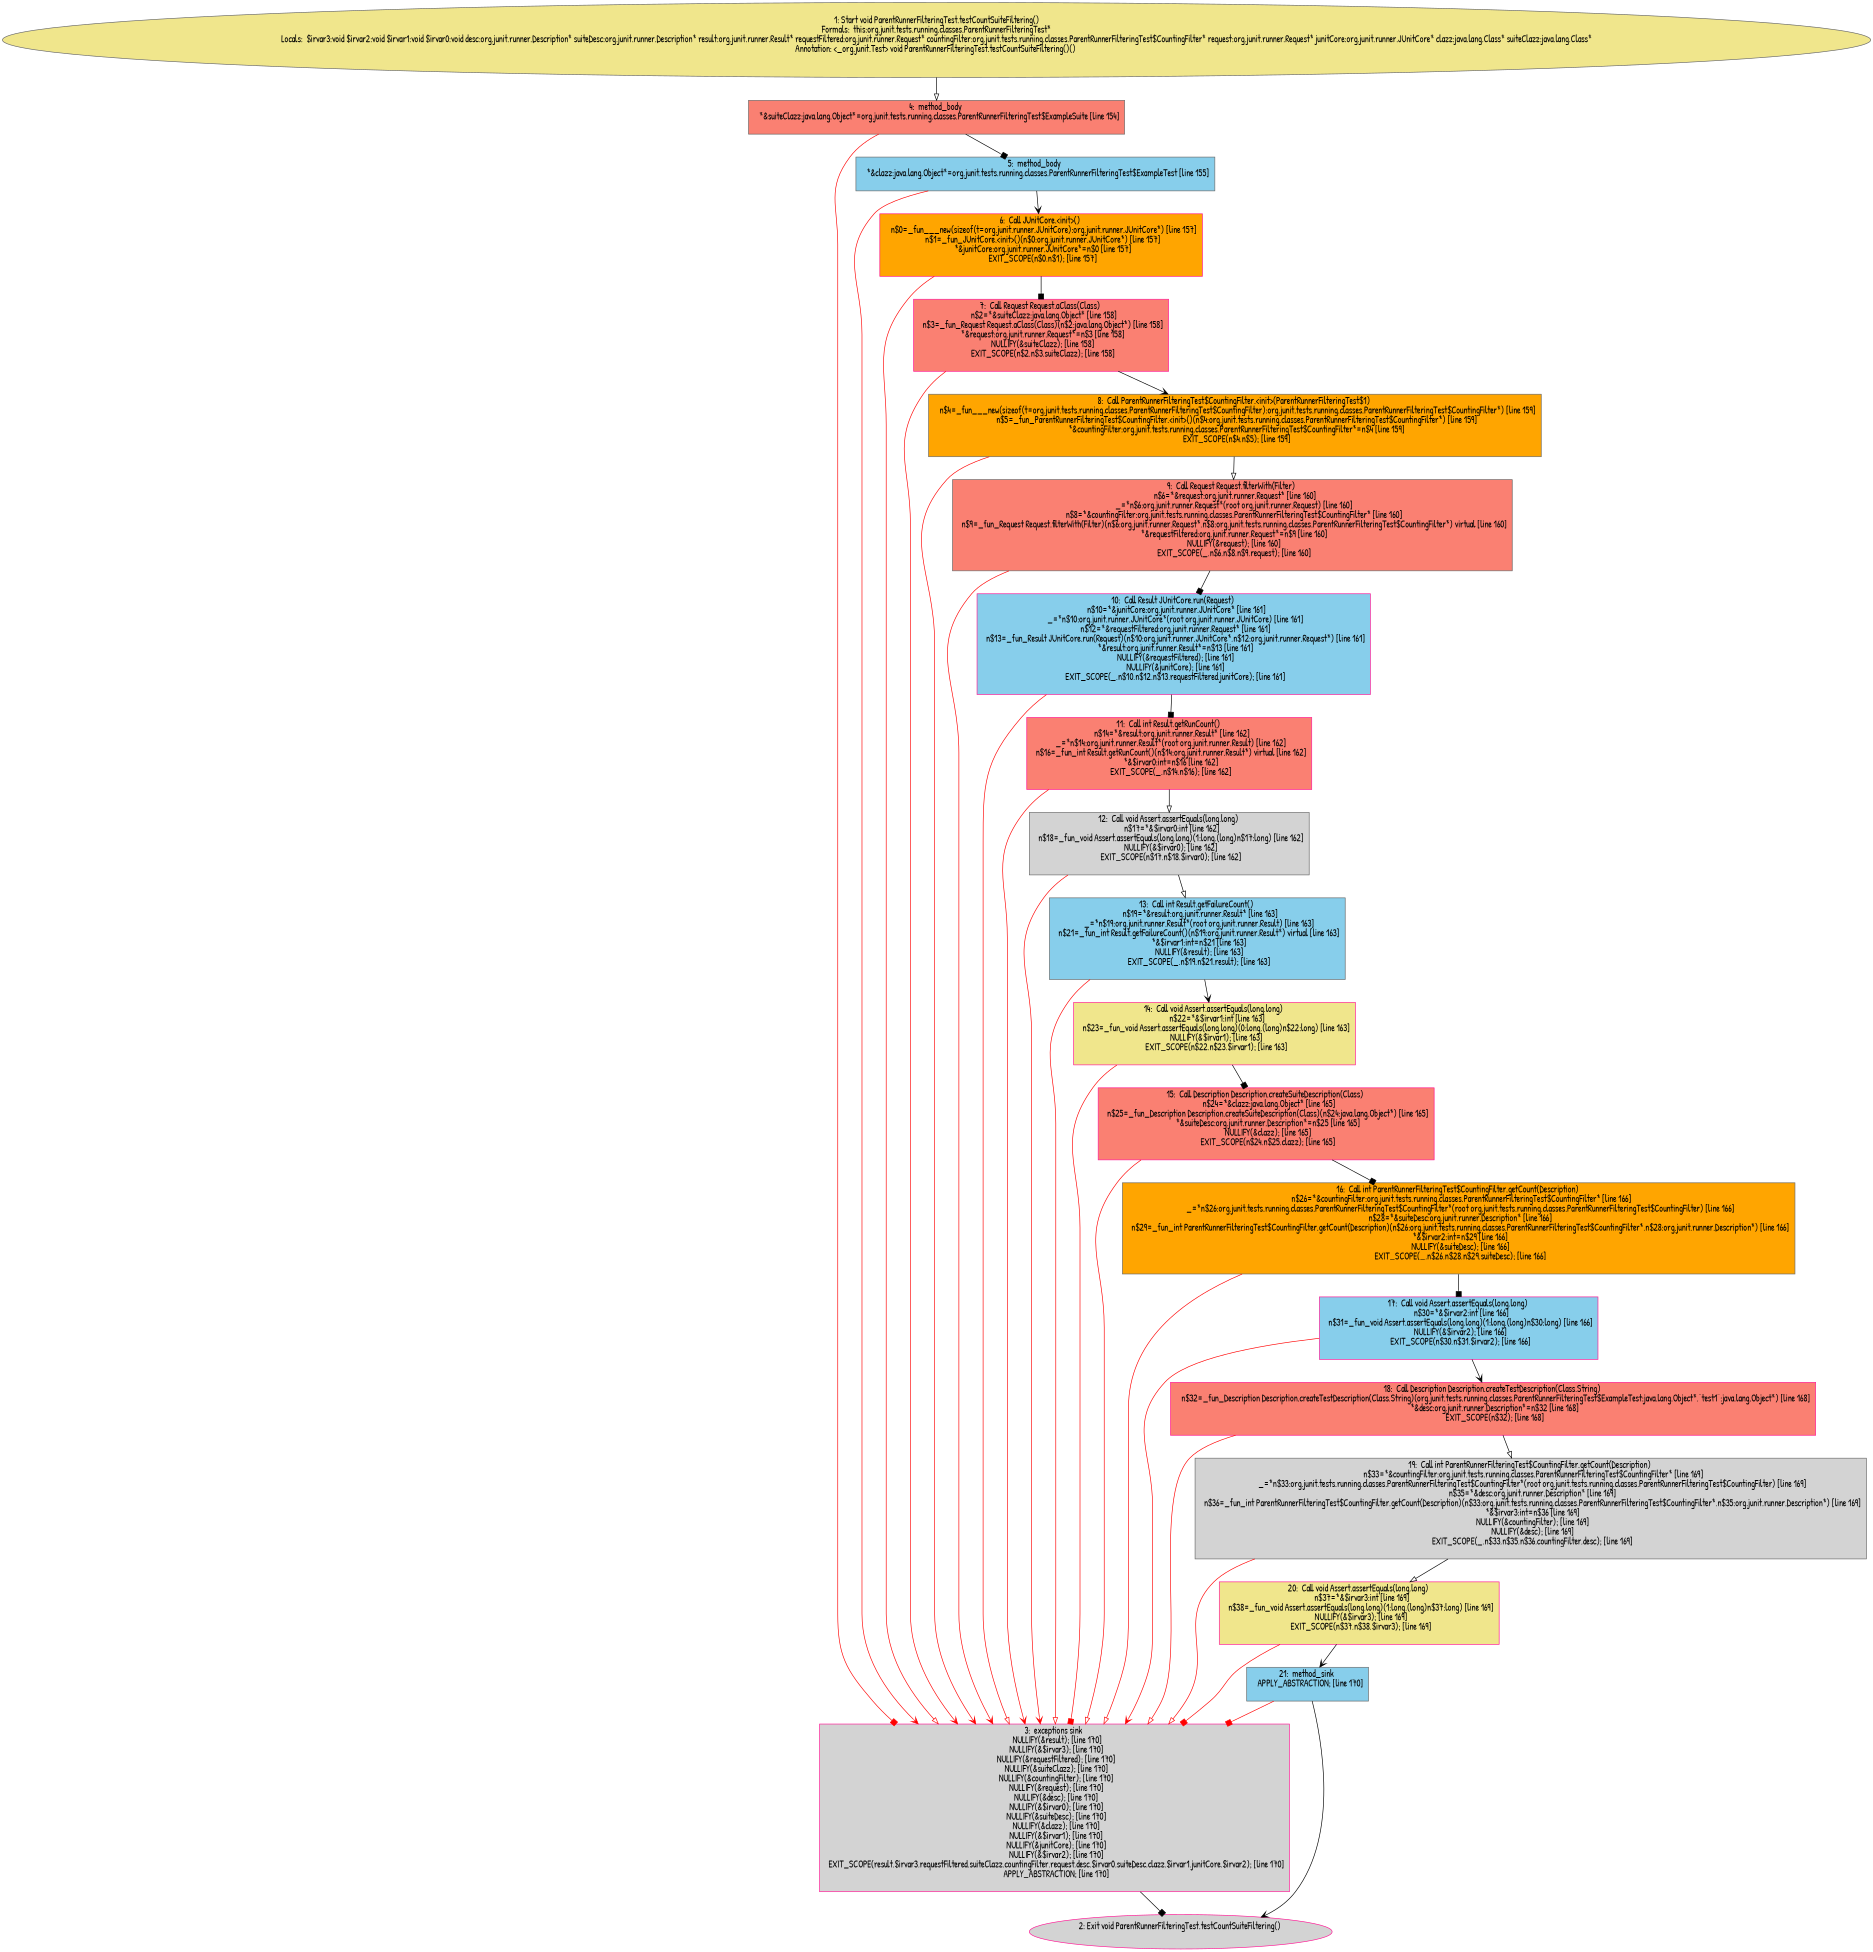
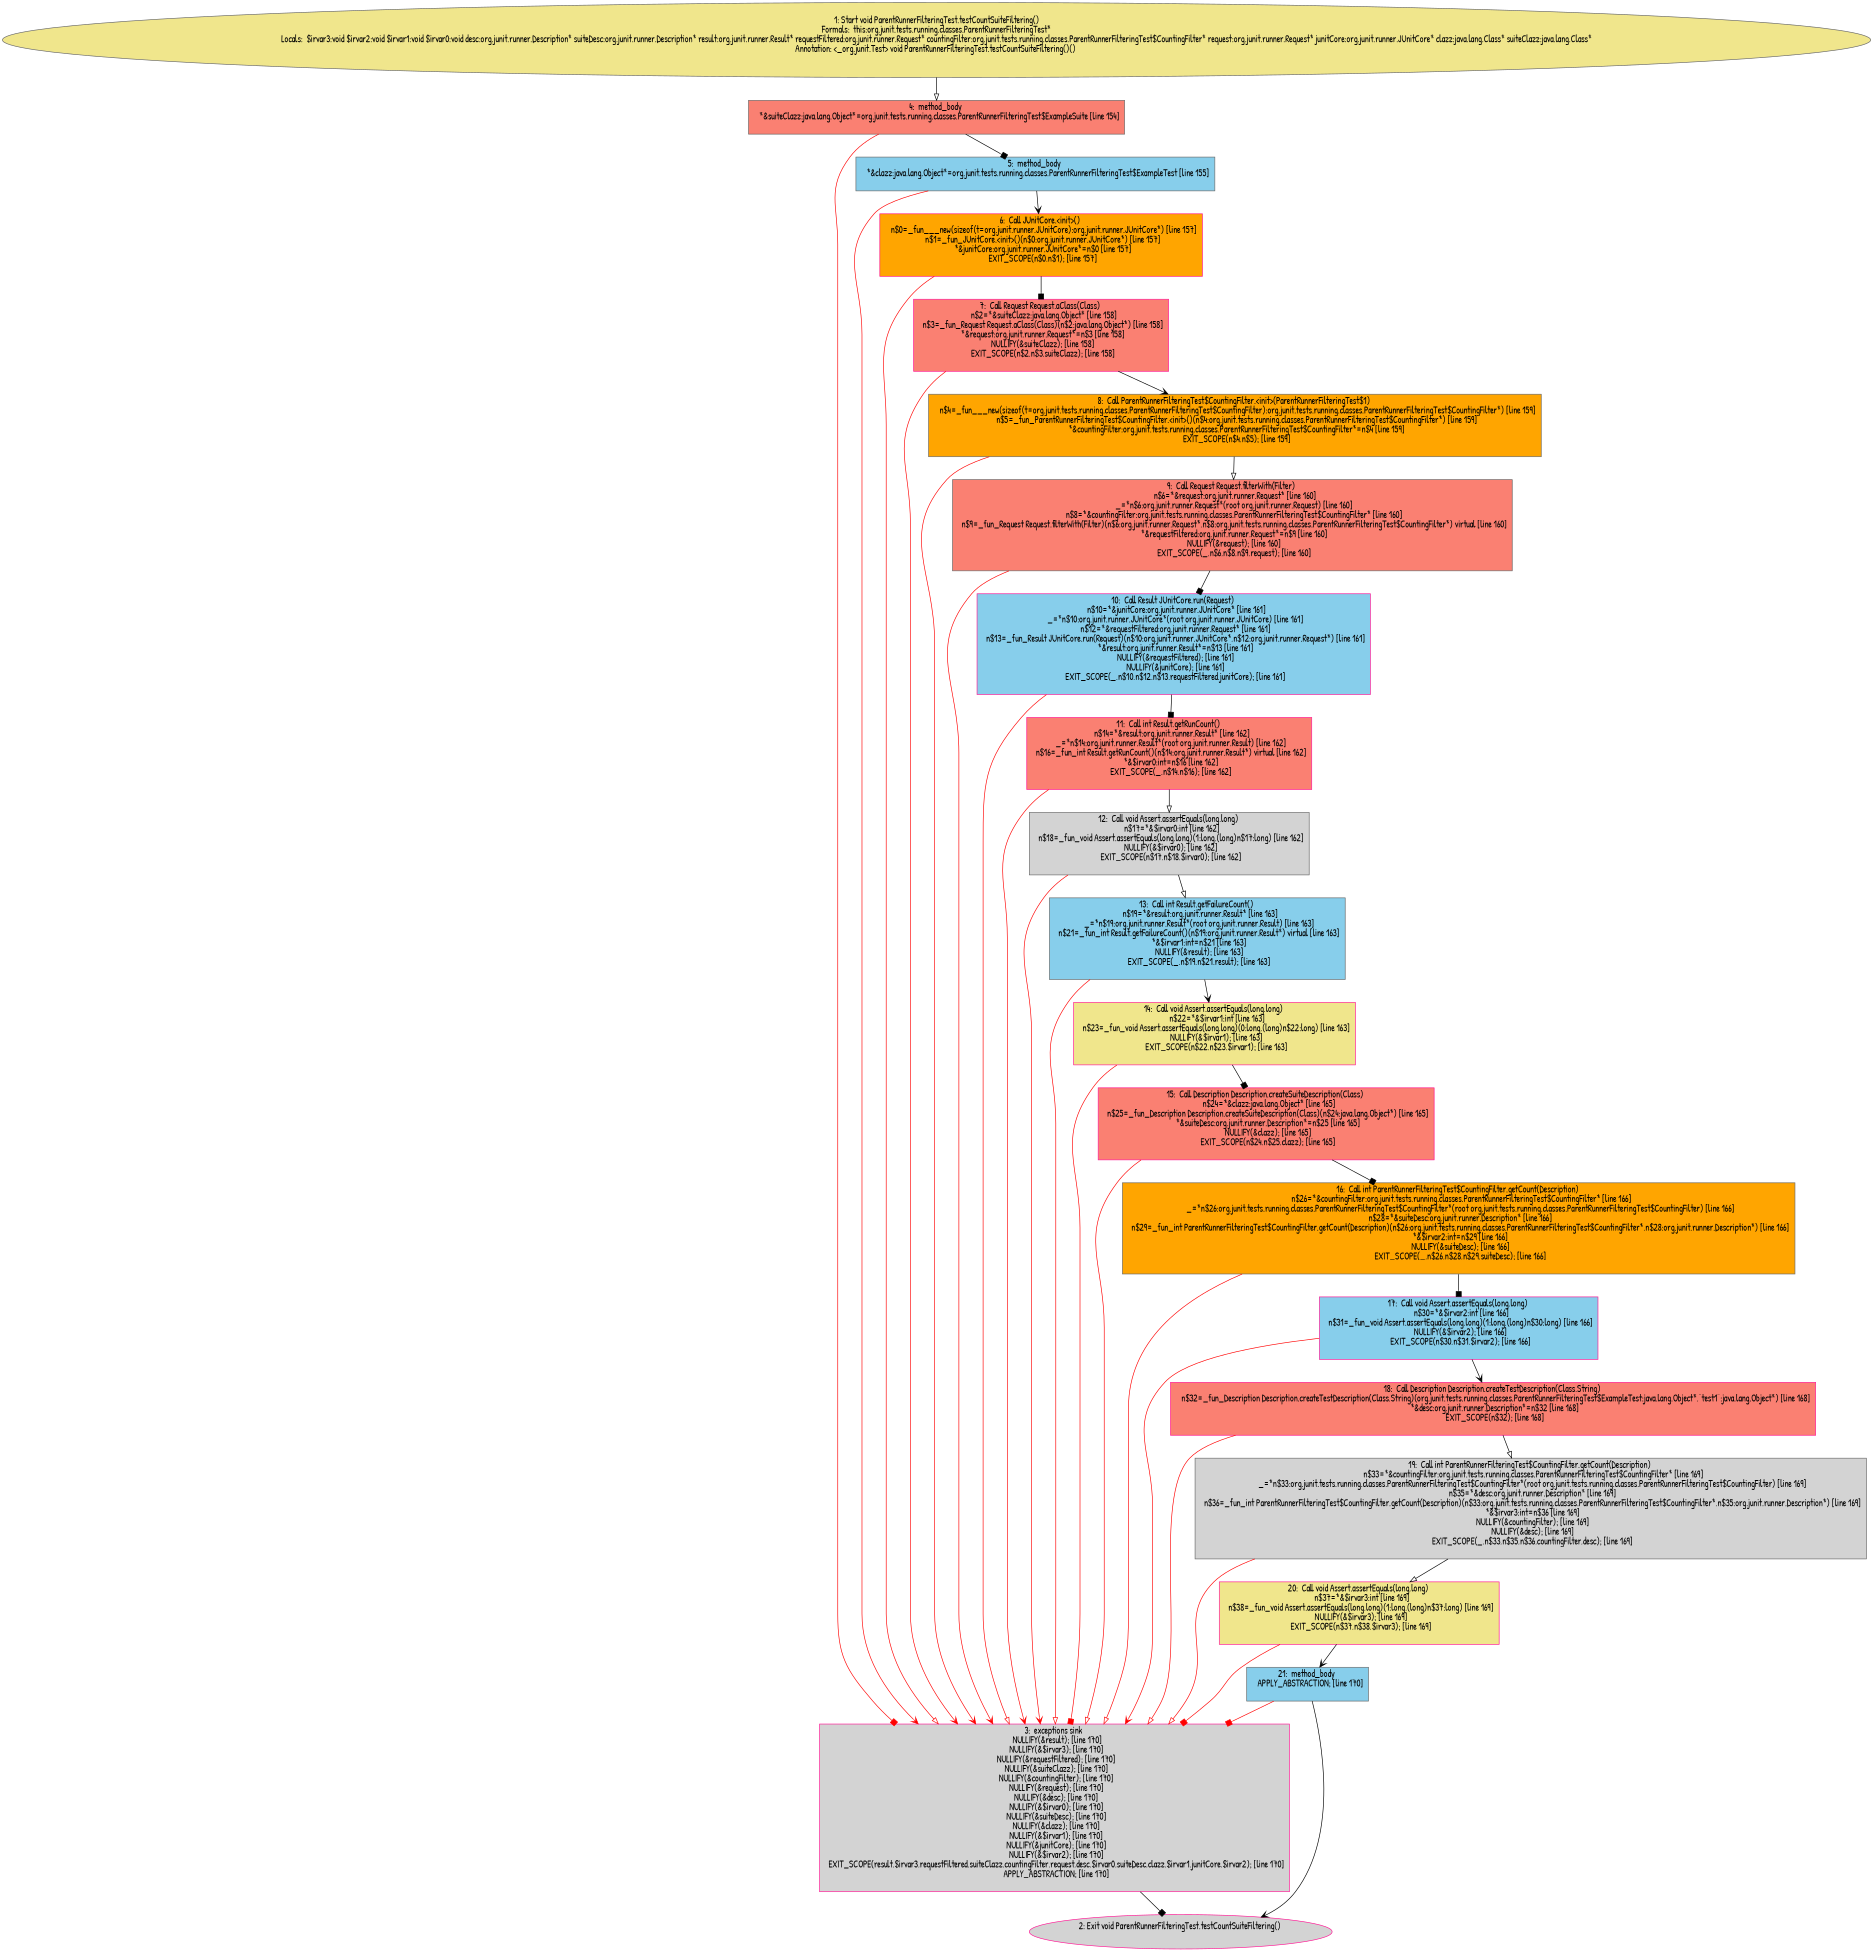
  digraph {
    fontname="Patrick Hand"
    node [color=deeppink style=filled fillcolor=salmon fontname="Patrick Hand" shape=box]
    edge [arrowhead=onormal fontname="Patrick Hand"]
    n1 [color=gray40 label="1: Start void ParentRunnerFilteringTest.testCountSuiteFiltering()\nFormals:  this:org.junit.tests.running.classes.ParentRunnerFilteringTest*\nLocals:  $irvar3:void $irvar2:void $irvar1:void $irvar0:void desc:org.junit.runner.Description* suiteDesc:org.junit.runner.Description* result:org.junit.runner.Result* requestFiltered:org.junit.runner.Request* countingFilter:org.junit.tests.running.classes.ParentRunnerFilteringTest$CountingFilter* request:org.junit.runner.Request* junitCore:org.junit.runner.JUnitCore* clazz:java.lang.Class* suiteClazz:java.lang.Class*\nAnnotation: <_org.junit.Test> void ParentRunnerFilteringTest.testCountSuiteFiltering()() \n  " fillcolor=khaki shape=""]
    n2 [label="4:  method_body \n   *&suiteClazz:java.lang.Object*=org.junit.tests.running.classes.ParentRunnerFilteringTest$ExampleSuite [line 154]\n " color=gray40]
    n3 [label="3:  exceptions sink \n   NULLIFY(&result); [line 170]\n  NULLIFY(&$irvar3); [line 170]\n  NULLIFY(&requestFiltered); [line 170]\n  NULLIFY(&suiteClazz); [line 170]\n  NULLIFY(&countingFilter); [line 170]\n  NULLIFY(&request); [line 170]\n  NULLIFY(&desc); [line 170]\n  NULLIFY(&$irvar0); [line 170]\n  NULLIFY(&suiteDesc); [line 170]\n  NULLIFY(&clazz); [line 170]\n  NULLIFY(&$irvar1); [line 170]\n  NULLIFY(&junitCore); [line 170]\n  NULLIFY(&$irvar2); [line 170]\n  EXIT_SCOPE(result,$irvar3,requestFiltered,suiteClazz,countingFilter,request,desc,$irvar0,suiteDesc,clazz,$irvar1,junitCore,$irvar2); [line 170]\n  APPLY_ABSTRACTION; [line 170]\n " fillcolor=lightgrey]
    n4 [label="5:  method_body \n   *&clazz:java.lang.Object*=org.junit.tests.running.classes.ParentRunnerFilteringTest$ExampleTest [line 155]\n " fillcolor=skyblue color=gray40]
    n5 [label="2: Exit void ParentRunnerFilteringTest.testCountSuiteFiltering() \n  " fillcolor=lightgrey shape=""]
    n6 [label="6:  Call JUnitCore.<init>() \n   n$0=_fun___new(sizeof(t=org.junit.runner.JUnitCore):org.junit.runner.JUnitCore*) [line 157]\n  n$1=_fun_JUnitCore.<init>()(n$0:org.junit.runner.JUnitCore*) [line 157]\n  *&junitCore:org.junit.runner.JUnitCore*=n$0 [line 157]\n  EXIT_SCOPE(n$0,n$1); [line 157]\n " fillcolor=orange]
    n7 [label="7:  Call Request Request.aClass(Class) \n   n$2=*&suiteClazz:java.lang.Object* [line 158]\n  n$3=_fun_Request Request.aClass(Class)(n$2:java.lang.Object*) [line 158]\n  *&request:org.junit.runner.Request*=n$3 [line 158]\n  NULLIFY(&suiteClazz); [line 158]\n  EXIT_SCOPE(n$2,n$3,suiteClazz); [line 158]\n "]
    n8 [label="8:  Call ParentRunnerFilteringTest$CountingFilter.<init>(ParentRunnerFilteringTest$1) \n   n$4=_fun___new(sizeof(t=org.junit.tests.running.classes.ParentRunnerFilteringTest$CountingFilter):org.junit.tests.running.classes.ParentRunnerFilteringTest$CountingFilter*) [line 159]\n  n$5=_fun_ParentRunnerFilteringTest$CountingFilter.<init>()(n$4:org.junit.tests.running.classes.ParentRunnerFilteringTest$CountingFilter*) [line 159]\n  *&countingFilter:org.junit.tests.running.classes.ParentRunnerFilteringTest$CountingFilter*=n$4 [line 159]\n  EXIT_SCOPE(n$4,n$5); [line 159]\n " fillcolor=orange color=gray40]
    n9 [label="9:  Call Request Request.filterWith(Filter) \n   n$6=*&request:org.junit.runner.Request* [line 160]\n  _=*n$6:org.junit.runner.Request*(root org.junit.runner.Request) [line 160]\n  n$8=*&countingFilter:org.junit.tests.running.classes.ParentRunnerFilteringTest$CountingFilter* [line 160]\n  n$9=_fun_Request Request.filterWith(Filter)(n$6:org.junit.runner.Request*,n$8:org.junit.tests.running.classes.ParentRunnerFilteringTest$CountingFilter*) virtual [line 160]\n  *&requestFiltered:org.junit.runner.Request*=n$9 [line 160]\n  NULLIFY(&request); [line 160]\n  EXIT_SCOPE(_,n$6,n$8,n$9,request); [line 160]\n " color=gray40]
    n10 [label="10:  Call Result JUnitCore.run(Request) \n   n$10=*&junitCore:org.junit.runner.JUnitCore* [line 161]\n  _=*n$10:org.junit.runner.JUnitCore*(root org.junit.runner.JUnitCore) [line 161]\n  n$12=*&requestFiltered:org.junit.runner.Request* [line 161]\n  n$13=_fun_Result JUnitCore.run(Request)(n$10:org.junit.runner.JUnitCore*,n$12:org.junit.runner.Request*) [line 161]\n  *&result:org.junit.runner.Result*=n$13 [line 161]\n  NULLIFY(&requestFiltered); [line 161]\n  NULLIFY(&junitCore); [line 161]\n  EXIT_SCOPE(_,n$10,n$12,n$13,requestFiltered,junitCore); [line 161]\n " fillcolor=skyblue]
    n11 [label="11:  Call int Result.getRunCount() \n   n$14=*&result:org.junit.runner.Result* [line 162]\n  _=*n$14:org.junit.runner.Result*(root org.junit.runner.Result) [line 162]\n  n$16=_fun_int Result.getRunCount()(n$14:org.junit.runner.Result*) virtual [line 162]\n  *&$irvar0:int=n$16 [line 162]\n  EXIT_SCOPE(_,n$14,n$16); [line 162]\n "]
    n12 [label="12:  Call void Assert.assertEquals(long,long) \n   n$17=*&$irvar0:int [line 162]\n  n$18=_fun_void Assert.assertEquals(long,long)(1:long,(long)n$17:long) [line 162]\n  NULLIFY(&$irvar0); [line 162]\n  EXIT_SCOPE(n$17,n$18,$irvar0); [line 162]\n " fillcolor=lightgrey color=gray40]
    n13 [label="13:  Call int Result.getFailureCount() \n   n$19=*&result:org.junit.runner.Result* [line 163]\n  _=*n$19:org.junit.runner.Result*(root org.junit.runner.Result) [line 163]\n  n$21=_fun_int Result.getFailureCount()(n$19:org.junit.runner.Result*) virtual [line 163]\n  *&$irvar1:int=n$21 [line 163]\n  NULLIFY(&result); [line 163]\n  EXIT_SCOPE(_,n$19,n$21,result); [line 163]\n " fillcolor=skyblue color=gray40]
    n14 [label="14:  Call void Assert.assertEquals(long,long) \n   n$22=*&$irvar1:int [line 163]\n  n$23=_fun_void Assert.assertEquals(long,long)(0:long,(long)n$22:long) [line 163]\n  NULLIFY(&$irvar1); [line 163]\n  EXIT_SCOPE(n$22,n$23,$irvar1); [line 163]\n " fillcolor=khaki]
    n15 [label="15:  Call Description Description.createSuiteDescription(Class) \n   n$24=*&clazz:java.lang.Object* [line 165]\n  n$25=_fun_Description Description.createSuiteDescription(Class)(n$24:java.lang.Object*) [line 165]\n  *&suiteDesc:org.junit.runner.Description*=n$25 [line 165]\n  NULLIFY(&clazz); [line 165]\n  EXIT_SCOPE(n$24,n$25,clazz); [line 165]\n "]
    n16 [label="16:  Call int ParentRunnerFilteringTest$CountingFilter.getCount(Description) \n   n$26=*&countingFilter:org.junit.tests.running.classes.ParentRunnerFilteringTest$CountingFilter* [line 166]\n  _=*n$26:org.junit.tests.running.classes.ParentRunnerFilteringTest$CountingFilter*(root org.junit.tests.running.classes.ParentRunnerFilteringTest$CountingFilter) [line 166]\n  n$28=*&suiteDesc:org.junit.runner.Description* [line 166]\n  n$29=_fun_int ParentRunnerFilteringTest$CountingFilter.getCount(Description)(n$26:org.junit.tests.running.classes.ParentRunnerFilteringTest$CountingFilter*,n$28:org.junit.runner.Description*) [line 166]\n  *&$irvar2:int=n$29 [line 166]\n  NULLIFY(&suiteDesc); [line 166]\n  EXIT_SCOPE(_,n$26,n$28,n$29,suiteDesc); [line 166]\n " fillcolor=orange color=gray40]
    n17 [label="17:  Call void Assert.assertEquals(long,long) \n   n$30=*&$irvar2:int [line 166]\n  n$31=_fun_void Assert.assertEquals(long,long)(1:long,(long)n$30:long) [line 166]\n  NULLIFY(&$irvar2); [line 166]\n  EXIT_SCOPE(n$30,n$31,$irvar2); [line 166]\n " fillcolor=skyblue]
    n18 [label="18:  Call Description Description.createTestDescription(Class,String) \n   n$32=_fun_Description Description.createTestDescription(Class,String)(org.junit.tests.running.classes.ParentRunnerFilteringTest$ExampleTest:java.lang.Object*,\"test1\":java.lang.Object*) [line 168]\n  *&desc:org.junit.runner.Description*=n$32 [line 168]\n  EXIT_SCOPE(n$32); [line 168]\n "]
    n19 [label="19:  Call int ParentRunnerFilteringTest$CountingFilter.getCount(Description) \n   n$33=*&countingFilter:org.junit.tests.running.classes.ParentRunnerFilteringTest$CountingFilter* [line 169]\n  _=*n$33:org.junit.tests.running.classes.ParentRunnerFilteringTest$CountingFilter*(root org.junit.tests.running.classes.ParentRunnerFilteringTest$CountingFilter) [line 169]\n  n$35=*&desc:org.junit.runner.Description* [line 169]\n  n$36=_fun_int ParentRunnerFilteringTest$CountingFilter.getCount(Description)(n$33:org.junit.tests.running.classes.ParentRunnerFilteringTest$CountingFilter*,n$35:org.junit.runner.Description*) [line 169]\n  *&$irvar3:int=n$36 [line 169]\n  NULLIFY(&countingFilter); [line 169]\n  NULLIFY(&desc); [line 169]\n  EXIT_SCOPE(_,n$33,n$35,n$36,countingFilter,desc); [line 169]\n " fillcolor=lightgrey color=gray40]
    n20 [label="20:  Call void Assert.assertEquals(long,long) \n   n$37=*&$irvar3:int [line 169]\n  n$38=_fun_void Assert.assertEquals(long,long)(1:long,(long)n$37:long) [line 169]\n  NULLIFY(&$irvar3); [line 169]\n  EXIT_SCOPE(n$37,n$38,$irvar3); [line 169]\n " fillcolor=khaki]
-   n21 [label="21:  method_sink \n   APPLY_ABSTRACTION; [line 170]\n " fillcolor=skyblue color=gray40]
+   n21 [label="21:  method_body \n   APPLY_ABSTRACTION; [line 170]\n " fillcolor=skyblue color=gray40]
    n1 -> n2
    n2 -> n3 [color=red arrowhead=box]
    n2 -> n4 [arrowhead=box]
    n3 -> n5 [arrowhead=box]
    n4 -> n3 [color=red arrowhead=vee]
    n4 -> n6 [arrowhead=vee]
    n6 -> n3 [color=red]
    n6 -> n7 [arrowhead=box]
    n7 -> n3 [color=red arrowhead=vee]
    n7 -> n8 [arrowhead=vee]
    n8 -> n3 [color=red arrowhead=vee]
    n8 -> n9
    n9 -> n3 [color=red arrowhead=vee]
    n9 -> n10 [arrowhead=box]
    n10 -> n3 [color=red]
    n10 -> n11 [arrowhead=box]
    n11 -> n3 [color=red arrowhead=vee]
    n11 -> n12
    n12 -> n3 [color=red arrowhead=vee]
    n12 -> n13
    n13 -> n3 [color=red]
    n13 -> n14 [arrowhead=vee]
    n14 -> n3 [color=red arrowhead=box]
    n14 -> n15 [arrowhead=box]
    n15 -> n3 [color=red]
    n15 -> n16 [arrowhead=box]
    n16 -> n3 [color=red]
    n16 -> n17 [arrowhead=box]
    n17 -> n3 [color=red arrowhead=vee]
    n17 -> n18 [arrowhead=vee]
    n18 -> n3 [color=red]
    n18 -> n19
    n19 -> n3 [color=red]
    n19 -> n20
    n20 -> n3 [color=red arrowhead=box]
    n20 -> n21 [arrowhead=vee]
    n21 -> n3 [color=red arrowhead=box]
    n21 -> n5 [arrowhead=vee]
  }
